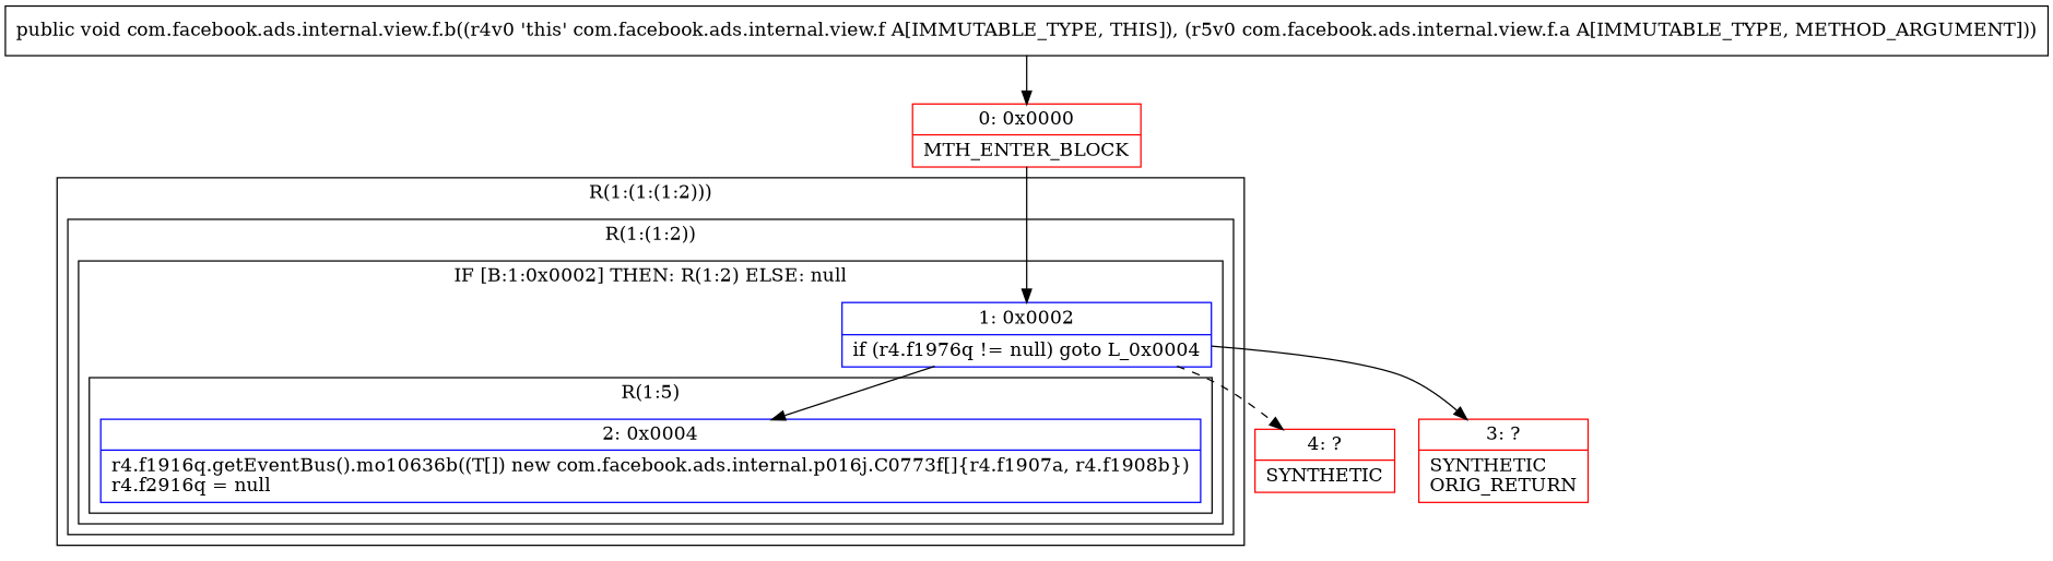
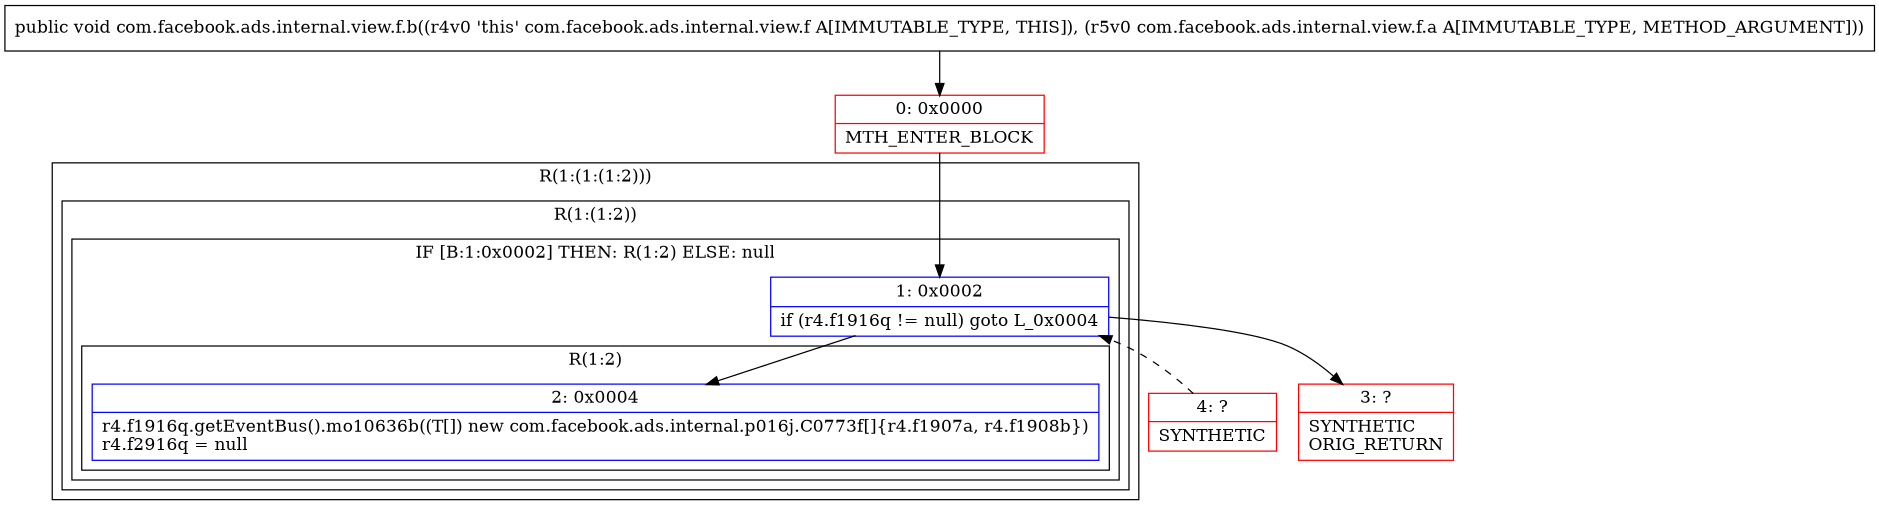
  digraph {
    node [color=red shape=record]
    n1 [color=blue label="{2\:\ 0x0004|r4.f1916q.getEventBus().mo10636b((T[]) new com.facebook.ads.internal.p016j.C0773f[]\{r4.f1907a, r4.f1908b\})\lr4.f2916q = null\l}"]
-   n2 [color=blue label="{1\:\ 0x0002|if (r4.f1976q != null) goto L_0x0004\l}"]
+   n2 [color=blue label="{1\:\ 0x0002|if (r4.f1916q != null) goto L_0x0004\l}"]
    n3 [label="{4\:\ ?|SYNTHETIC\l}"]
    n4 [label="{3\:\ ?|SYNTHETIC\lORIG_RETURN\l}"]
    n5 [label="{0\:\ 0x0000|MTH_ENTER_BLOCK\l}"]
    n6 [label="{public void com.facebook.ads.internal.view.f.b((r4v0 'this' com.facebook.ads.internal.view.f A[IMMUTABLE_TYPE, THIS]), (r5v0 com.facebook.ads.internal.view.f.a A[IMMUTABLE_TYPE, METHOD_ARGUMENT])) }" color=""]
    subgraph cluster_1 {
      label="R(1:(1:(1:2)))"
      subgraph cluster_2 {
        label="R(1:(1:2))"
        subgraph cluster_3 {
          label="IF [B:1:0x0002] THEN: R(1:2) ELSE: null"
          n2
          subgraph cluster_4 {
-           label="R(1:5)"
+           label="R(1:2)"
            n1
          }
        }
      }
    }
    n2 -> n1
-   n2 -> n3 [style=dashed]
+   n3 -> n2 [style=dashed]
    n2 -> n4
    n5 -> n2
    n6 -> n5
  }
